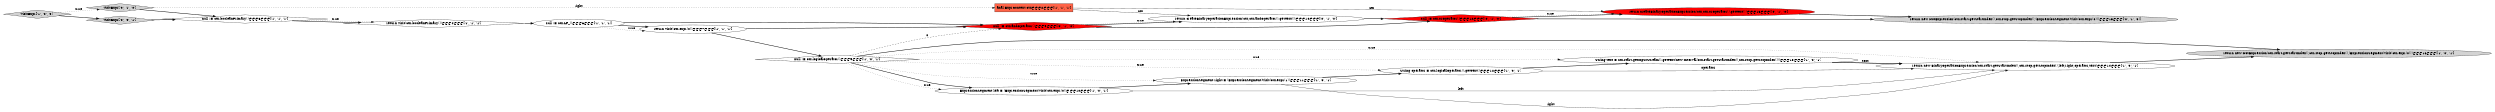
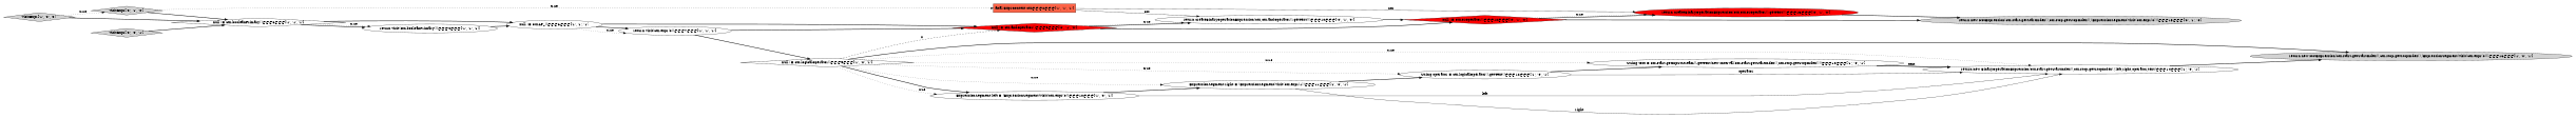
  digraph {
    rankdir=LR
    node [fillcolor=white shape=ellipse style=filled]
    edge [style=bold]
    n1 [fillcolor=lightgray label="visitExpr['1', '0', '0']" shape=diamond]
    n2 [label="null != ctx.booleanPrimary()@@@3@@@['1', '1', '1']" shape=diamond]
    n3 [fillcolor=lightgray label="visitExpr['0', '1', '0']" shape=diamond]
    n4 [fillcolor=tomato label="final ExprContext ctx@@@2@@@['1', '1', '1']" shape=box]
    n5 [label="return createBinaryOperationExpression(ctx,ctx.andOperator().getText())@@@10@@@['0', '1', '0']"]
    n6 [fillcolor=red label="return createBinaryOperationExpression(ctx,ctx.orOperator().getText())@@@13@@@['0', '1', '0']"]
    n7 [label="null != ctx.LP_()@@@6@@@['1', '1', '1']"]
-   n8 [label="return visit(ctx.booleanPrimary())@@@4@@@['1', '1', '1']" shape=diamond]
+   n8 [label="return visit(ctx.booleanPrimary())@@@4@@@['1', '1', '1']"]
    n9 [fillcolor=red label="null != ctx.andOperator()@@@9@@@['0', '1', '0']" shape=diamond]
    n10 [fillcolor=red label="null != ctx.orOperator()@@@12@@@['0', '1', '0']" shape=diamond]
    n11 [fillcolor=lightgray label="return new NotExpression(ctx.start.getStartIndex(),ctx.stop.getStopIndex(),(ExpressionSegment)visit(ctx.expr(0)))@@@15@@@['0', '1', '0']"]
    n12 [fillcolor=lightgray label="return new NotExpression(ctx.start.getStartIndex(),ctx.stop.getStopIndex(),(ExpressionSegment)visit(ctx.expr(0)))@@@16@@@['1', '0', '1']"]
    n13 [fillcolor=lightgray label="visitExpr['0', '0', '1']" shape=diamond]
    n14 [label="return visit(ctx.expr(0))@@@7@@@['1', '1', '1']"]
    n15 [label="null != ctx.logicalOperator()@@@9@@@['1', '0', '1']" shape=diamond]
    n16 [label="String text = ctx.start.getInputStream().getText(new Interval(ctx.start.getStartIndex(),ctx.stop.getStopIndex()))@@@13@@@['1', '0', '1']"]
    n17 [label="return new BinaryOperationExpression(ctx.start.getStartIndex(),ctx.stop.getStopIndex(),left,right,operator,text)@@@14@@@['1', '0', '1']"]
    n18 [label="String operator = ctx.logicalOperator().getText()@@@12@@@['1', '0', '1']"]
    n19 [label="ExpressionSegment left = (ExpressionSegment)visit(ctx.expr(0))@@@10@@@['1', '0', '1']"]
    n20 [label="ExpressionSegment right = (ExpressionSegment)visit(ctx.expr(1))@@@11@@@['1', '0', '1']"]
-   n1 -> n13
+   n1 -> n2
    n1 -> n3 [label=true style=dotted]
+   n2 -> n7
    n2 -> n8 [label=true style=dotted]
    n2 -> n8
    n3 -> n2
-   n3 -> n4 [label=right style=dotted]
+   n3 -> n4 [label=true style=dotted]
    n4 -> n5 [label=ctx style=solid]
    n4 -> n6 [label=ctx style=solid]
    n5 -> n10
    n6 -> n11
    n7 -> n9
    n7 -> n14
    n7 -> n14 [label=true style=dotted]
    n8 -> n7
    n9 -> n5 [label=true style=dotted]
    n9 -> n5
    n9 -> n10
    n10 -> n6 [label=true style=dotted]
    n10 -> n6
    n10 -> n11
    n13 -> n2
    n14 -> n9
    n14 -> n15
    n15 -> n9 [label=0 style=dashed]
    n15 -> n12
    n15 -> n16 [label=true style=dotted]
    n15 -> n17 [label=true style=dotted]
    n15 -> n18 [label=true style=dotted]
    n15 -> n19
    n15 -> n19 [label=true style=dotted]
    n15 -> n20 [label=true style=dotted]
    n16 -> n17 [label=text style=solid]
    n16 -> n17
    n17 -> n12
    n18 -> n16
    n18 -> n17 [label=operator style=solid]
    n19 -> n17 [label=left style=solid]
    n19 -> n20
    n20 -> n17 [label=right style=solid]
    n20 -> n18
  }
